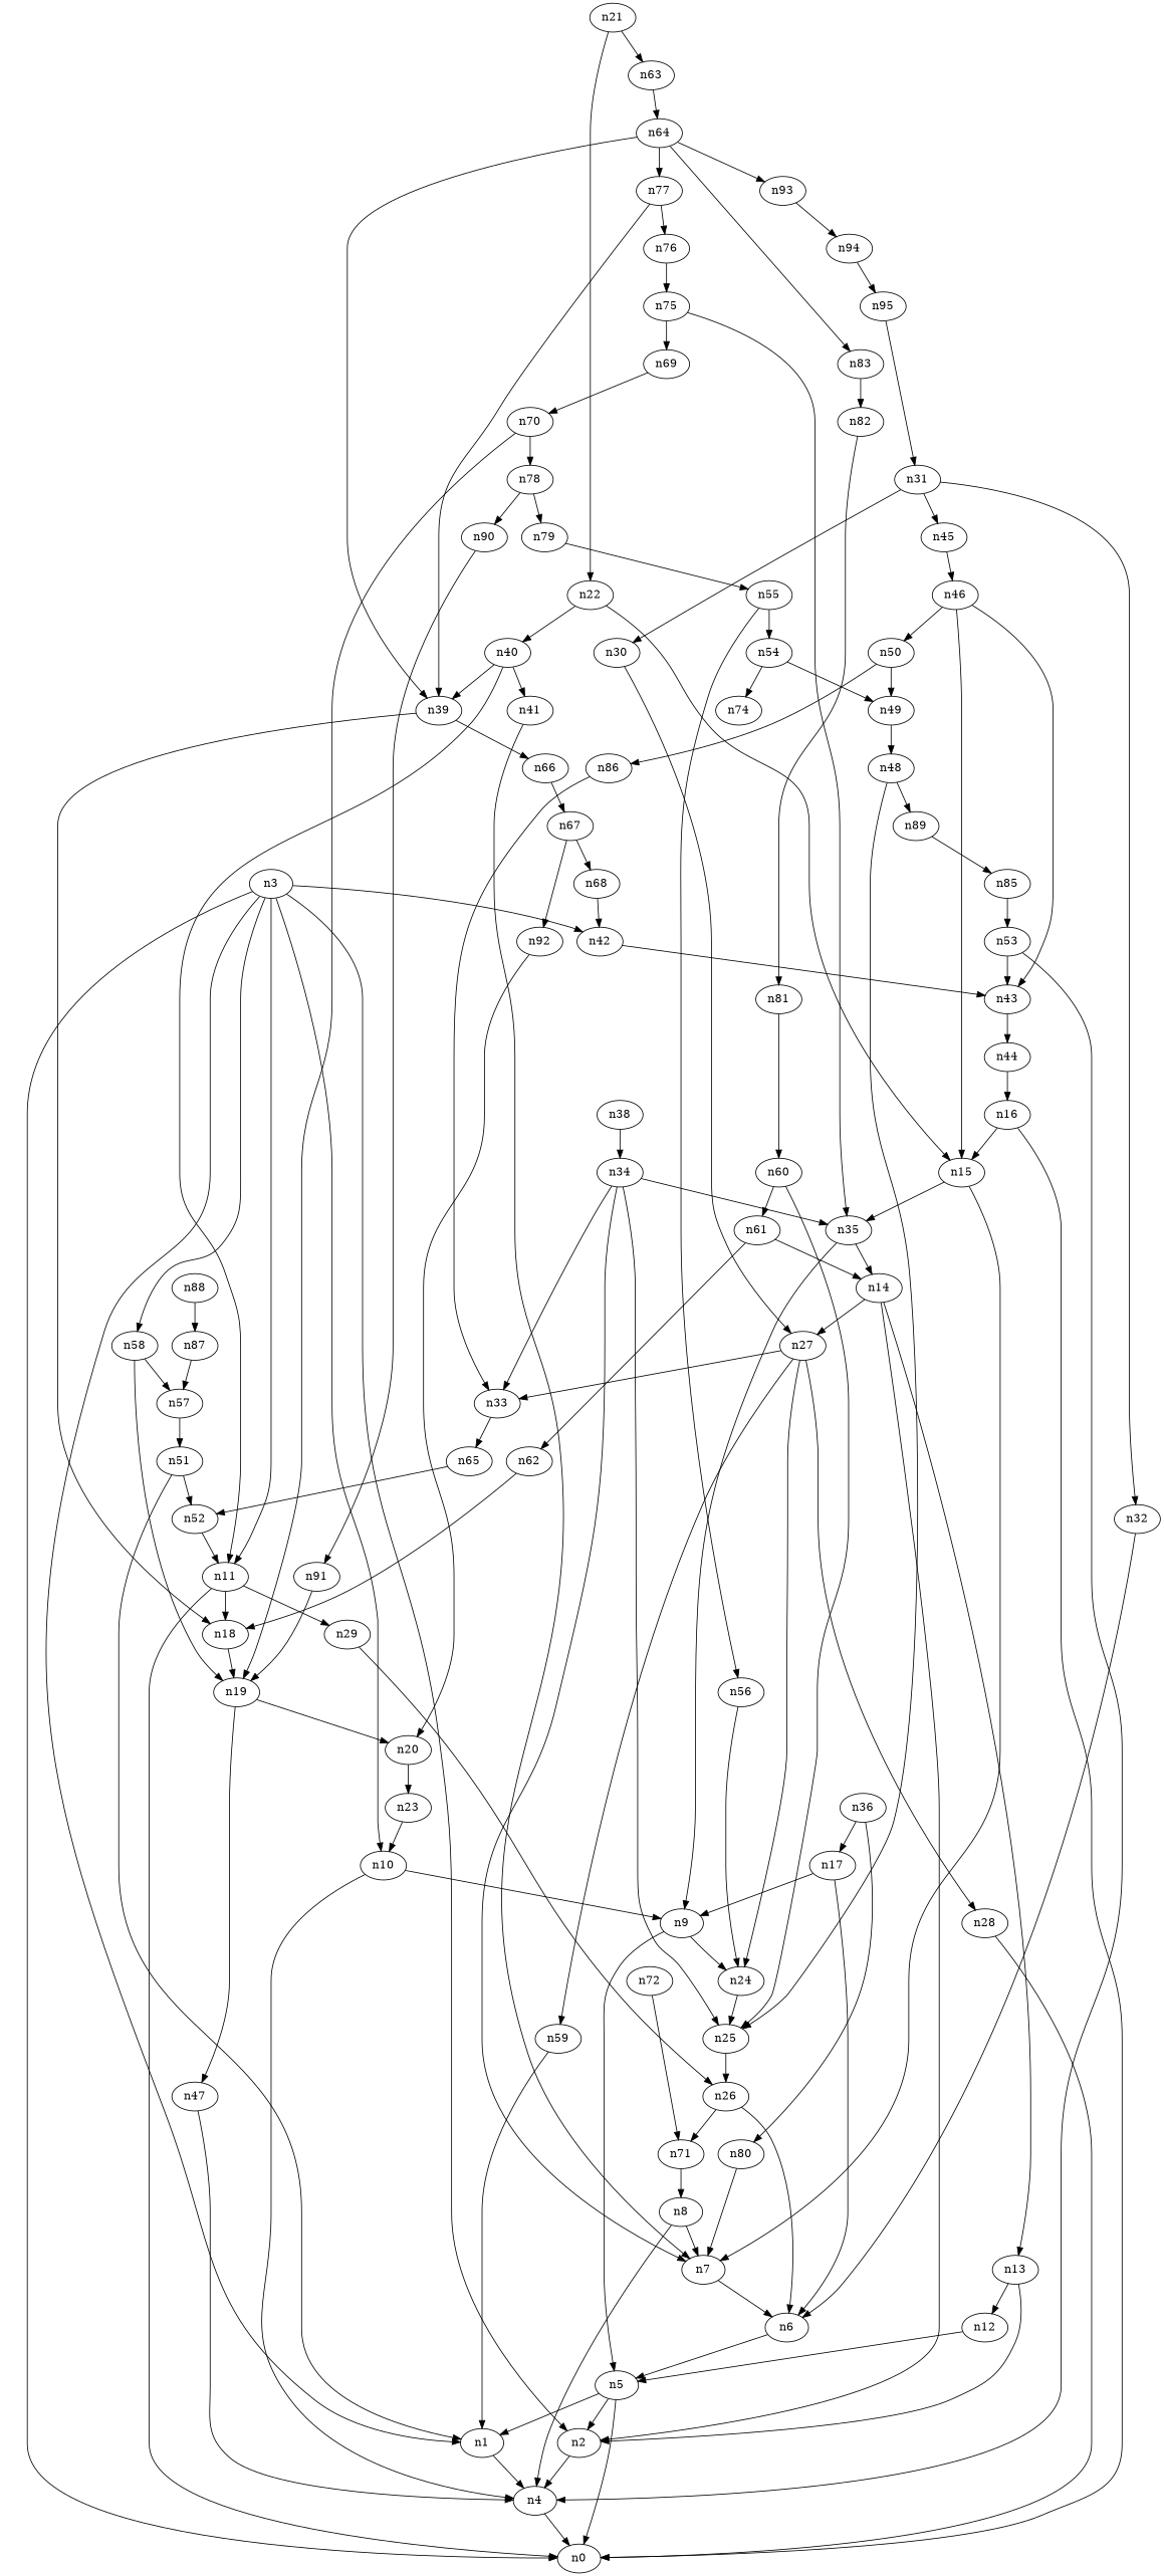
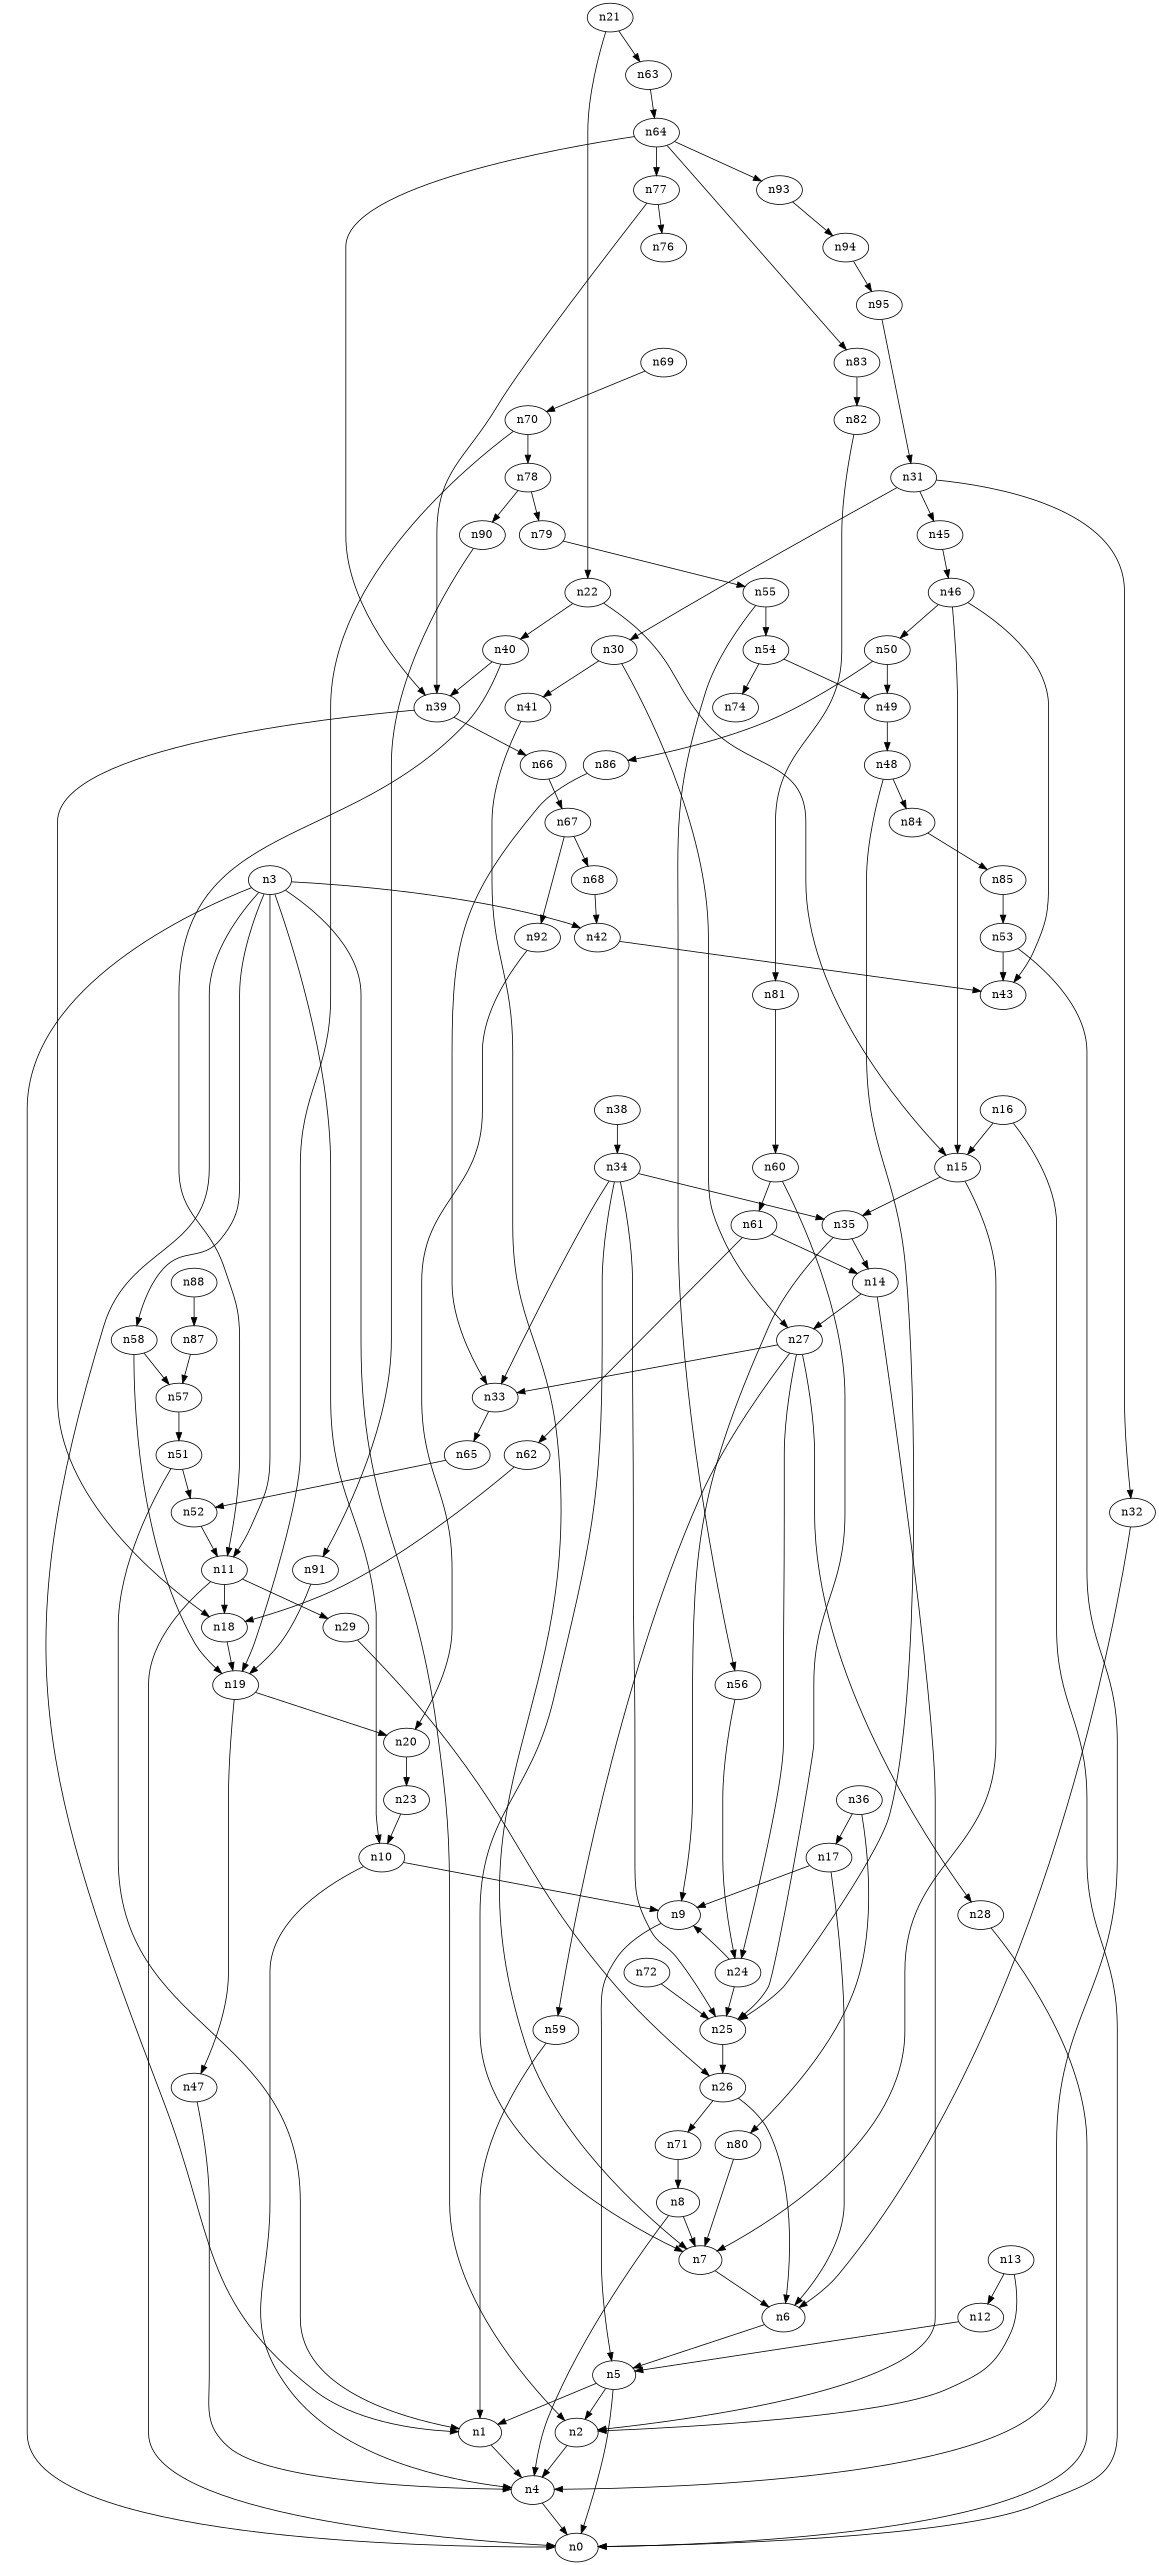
  digraph {
    n1
    n4
    n0
    n2
    n3
    n10
    n11
    n42
    n58
    n9
    n18
    n29
    n21
    n22
    n63
    n43
    n19
    n57
    n5
    n24
    n26
    n15
    n40
    n64
-   n44
    n20
    n47
    n51
    n6
    n7
    n8
    n25
    n71
    n12
    n13
    n14
    n27
    n28
    n33
    n59
    n65
    n35
    n16
    n17
    n23
    n39
    n41
    n77
    n83
    n93
    n66
    n52
    n30
    n31
    n32
    n45
    n46
    n50
    n34
    n36
    n80
    n38
    n67
    n68
    n92
    n49
    n86
    n48
-   n84 [label=n89]
+   n84
    n85
    n53
    n54
    n74
    n55
    n56
    n60
    n61
    n62
    n76
    n82
    n94
-   n75
    n81
    n95
    n88
    n87
    n69
    n70
    n78
    n79
    n90
    n91
    n72
    n1 -> n4
    n4 -> n0
    n2 -> n4
    n3 -> n1
    n3 -> n0
    n3 -> n2
    n3 -> n10
    n3 -> n11
    n3 -> n42
    n3 -> n58
    n10 -> n4
    n10 -> n9
    n11 -> n0
    n11 -> n18
    n11 -> n29
    n42 -> n43
    n58 -> n19
    n58 -> n57
    n9 -> n5
-   n9 -> n24
+   n24 -> n9
    n18 -> n19
    n29 -> n26
    n21 -> n22
    n21 -> n63
    n22 -> n15
    n22 -> n40
    n63 -> n64
-   n43 -> n44
    n19 -> n20
    n19 -> n47
    n57 -> n51
    n5 -> n1
    n5 -> n0
    n5 -> n2
    n24 -> n25
    n26 -> n6
    n26 -> n71
    n15 -> n7
    n15 -> n35
    n40 -> n11
    n40 -> n39
-   n40 -> n41
+   n30 -> n41
    n64 -> n39
    n64 -> n77
    n64 -> n83
    n64 -> n93
-   n44 -> n16
    n20 -> n23
    n47 -> n4
    n51 -> n1
    n51 -> n52
    n6 -> n5
    n7 -> n6
    n8 -> n4
    n8 -> n7
    n25 -> n26
    n71 -> n8
    n12 -> n5
    n13 -> n2
    n13 -> n12
    n14 -> n2
-   n14 -> n13
    n14 -> n27
    n27 -> n24
    n27 -> n28
    n27 -> n33
    n27 -> n59
    n28 -> n0
    n33 -> n65
    n59 -> n1
    n65 -> n52
    n35 -> n9
    n35 -> n14
    n16 -> n0
    n16 -> n15
    n17 -> n9
    n17 -> n6
    n23 -> n10
    n39 -> n18
    n39 -> n66
    n41 -> n7
    n77 -> n39
    n77 -> n76
    n83 -> n82
    n93 -> n94
    n66 -> n67
    n52 -> n11
    n30 -> n27
    n31 -> n30
    n31 -> n32
    n31 -> n45
    n32 -> n6
    n45 -> n46
    n46 -> n43
    n46 -> n15
    n46 -> n50
    n50 -> n49
    n50 -> n86
    n34 -> n7
    n34 -> n25
    n34 -> n33
    n34 -> n35
    n36 -> n17
    n36 -> n80
    n80 -> n7
    n38 -> n34
    n67 -> n68
    n67 -> n92
    n68 -> n42
    n92 -> n20
    n49 -> n48
    n86 -> n33
    n48 -> n25
    n48 -> n84
    n84 -> n85
    n85 -> n53
    n53 -> n4
    n53 -> n43
    n54 -> n49
    n54 -> n74
    n55 -> n54
    n55 -> n56
    n56 -> n24
    n60 -> n25
    n60 -> n61
    n61 -> n14
    n61 -> n62
    n62 -> n18
-   n76 -> n75
    n82 -> n81
    n94 -> n95
-   n75 -> n35
-   n75 -> n69
    n81 -> n60
    n95 -> n31
    n88 -> n87
    n87 -> n57
    n69 -> n70
    n70 -> n19
    n70 -> n78
    n78 -> n79
    n78 -> n90
    n79 -> n55
    n90 -> n91
    n91 -> n19
-   n72 -> n71
+   n72 -> n25
  }
